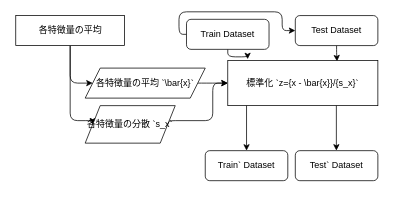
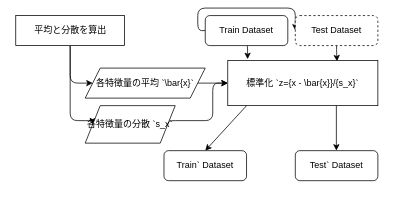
  <mxCell id="0" />
  <mxCell id="1" parent="0" />
  <mxCell id="2" style="edgeStyle=orthogonalEdgeStyle;html=1;exitX=0;exitY=0.5;exitDx=0;exitDy=0;" edge="1" parent="1" source="4" target="6"><mxGeometry relative="1" as="geometry" /></mxCell>
  <mxCell id="3" style="edgeStyle=orthogonalEdgeStyle;html=1;exitX=0.5;exitY=1;exitDx=0;exitDy=0;entryX=0.132;entryY=-0.032;entryDx=0;entryDy=0;entryPerimeter=0;" edge="1" parent="1" source="4" target="14"><mxGeometry relative="1" as="geometry" /></mxCell>
- <mxCell id="4" value="Train Dataset" style="rounded=1;whiteSpace=wrap;html=1;" vertex="1" parent="1"><mxGeometry x="248" y="25" width="110" height="40" as="geometry" /></mxCell>
+ <mxCell id="4" value="Train Dataset" style="rounded=1;whiteSpace=wrap;html=1;" vertex="1" parent="1"><mxGeometry x="273" y="20" width="110" height="40" as="geometry" /></mxCell>
  <mxCell id="5" style="edgeStyle=orthogonalEdgeStyle;html=1;exitX=0.5;exitY=1;exitDx=0;exitDy=0;entryX=0.728;entryY=0.017;entryDx=0;entryDy=0;entryPerimeter=0;" edge="1" parent="1" source="6" target="14"><mxGeometry relative="1" as="geometry" /></mxCell>
- <mxCell id="6" value="Test Dataset" style="rounded=1;whiteSpace=wrap;html=1;" vertex="1" parent="1"><mxGeometry x="393" y="20" width="110" height="40" as="geometry" /></mxCell>
+ <mxCell id="6" value="Test Dataset" style="rounded=1;whiteSpace=wrap;html=1;dashed=1;" vertex="1" parent="1"><mxGeometry x="393" y="20" width="110" height="40" as="geometry" /></mxCell>
  <mxCell id="7" style="edgeStyle=orthogonalEdgeStyle;html=1;exitX=0.5;exitY=1;exitDx=0;exitDy=0;entryX=0;entryY=0.5;entryDx=0;entryDy=0;" edge="1" parent="1" source="9" target="11"><mxGeometry relative="1" as="geometry"><Array as="points"><mxPoint x="93" y="160" /></Array></mxGeometry></mxCell>
  <mxCell id="8" style="edgeStyle=orthogonalEdgeStyle;html=1;exitX=0.5;exitY=1;exitDx=0;exitDy=0;entryX=0;entryY=0.5;entryDx=0;entryDy=0;" edge="1" parent="1" source="9" target="13"><mxGeometry relative="1" as="geometry"><Array as="points"><mxPoint x="93" y="110" /></Array></mxGeometry></mxCell>
- <mxCell id="9" value="各特徴量の平均" style="rounded=0;whiteSpace=wrap;html=1;" vertex="1" parent="1"><mxGeometry x="20.5" y="20" width="145" height="40" as="geometry" /></mxCell>
+ <mxCell id="9" value="平均と分散を算出" style="rounded=0;whiteSpace=wrap;html=1;" vertex="1" parent="1"><mxGeometry x="20.5" y="20" width="145" height="40" as="geometry" /></mxCell>
  <mxCell id="10" style="edgeStyle=orthogonalEdgeStyle;html=1;exitX=1;exitY=0.5;exitDx=0;exitDy=0;entryX=0;entryY=0.5;entryDx=0;entryDy=0;" edge="1" parent="1" source="11" target="14"><mxGeometry relative="1" as="geometry"><Array as="points"><mxPoint x="283" y="160" /><mxPoint x="283" y="110" /></Array></mxGeometry></mxCell>
  <mxCell id="11" value="各特徴量の分散 `s_x`" style="shape=parallelogram;perimeter=parallelogramPerimeter;whiteSpace=wrap;html=1;fixedSize=1;" vertex="1" parent="1"><mxGeometry x="113" y="140" width="120" height="50" as="geometry" /></mxCell>
  <mxCell id="12" style="edgeStyle=orthogonalEdgeStyle;html=1;exitX=1;exitY=0.5;exitDx=0;exitDy=0;entryX=0;entryY=0.5;entryDx=0;entryDy=0;" edge="1" parent="1" source="13" target="14"><mxGeometry relative="1" as="geometry"><Array as="points"><mxPoint x="273" y="110" /><mxPoint x="273" y="110" /></Array></mxGeometry></mxCell>
  <mxCell id="13" value="各特徴量の平均 `\bar{x}`" style="shape=parallelogram;perimeter=parallelogramPerimeter;whiteSpace=wrap;fixedSize=1;html=1;" vertex="1" parent="1"><mxGeometry x="113" y="90" width="160" height="40" as="geometry" /></mxCell>
  <mxCell id="14" value="標準化&amp;nbsp;`z={x - \bar{x}}/{s_x}`" style="rounded=0;whiteSpace=wrap;html=1;" vertex="1" parent="1"><mxGeometry x="303" y="80" width="200" height="60" as="geometry" /></mxCell>
- <mxCell id="15" value="Train` Dataset" style="rounded=1;whiteSpace=wrap;html=1;" vertex="1" parent="1"><mxGeometry x="273" y="200" width="110" height="40" as="geometry" /></mxCell>
+ <mxCell id="15" value="Train` Dataset" style="rounded=1;whiteSpace=wrap;html=1;" vertex="1" parent="1"><mxGeometry x="218" y="200" width="110" height="40" as="geometry" /></mxCell>
  <mxCell id="16" value="Test` Dataset" style="rounded=1;whiteSpace=wrap;html=1;" vertex="1" parent="1"><mxGeometry x="393" y="200" width="110" height="40" as="geometry" /></mxCell>
  <mxCell id="17" value="" style="endArrow=classic;html=1;entryX=0.5;entryY=0;entryDx=0;entryDy=0;exitX=0.125;exitY=1.001;exitDx=0;exitDy=0;exitPerimeter=0;" edge="1" parent="1" source="14" target="15"><mxGeometry width="50" height="50" relative="1" as="geometry"><mxPoint x="303" y="130" as="sourcePoint" /><mxPoint x="353" y="80" as="targetPoint" /></mxGeometry></mxCell>
  <mxCell id="18" value="" style="endArrow=classic;html=1;entryX=0.5;entryY=0;entryDx=0;entryDy=0;exitX=0.125;exitY=1.001;exitDx=0;exitDy=0;exitPerimeter=0;" edge="1" parent="1"><mxGeometry width="50" height="50" relative="1" as="geometry"><mxPoint x="447.71" y="140" as="sourcePoint" /><mxPoint x="447.71" y="199.94" as="targetPoint" /></mxGeometry></mxCell>
